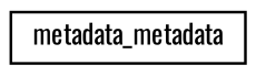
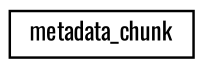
  digraph {
    rankdir=TB
    fontname=Oswald
-   n1 [color=black fillcolor=white fontname=Oswald fontsize=10 height=0.2 label=metadata_metadata shape=record style=filled width=0.4]
+   n1 [color=black fillcolor=white fontname=Oswald fontsize=10 height=0.2 label=metadata_chunk shape=record style=filled width=0.4]
  }
